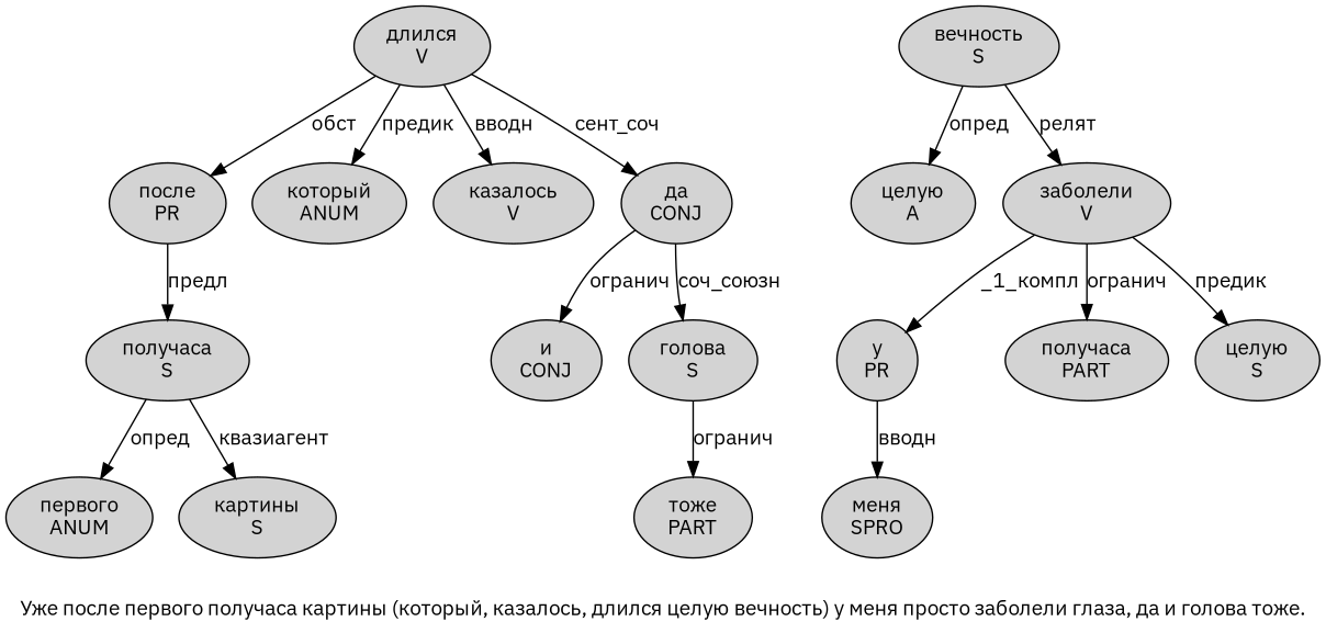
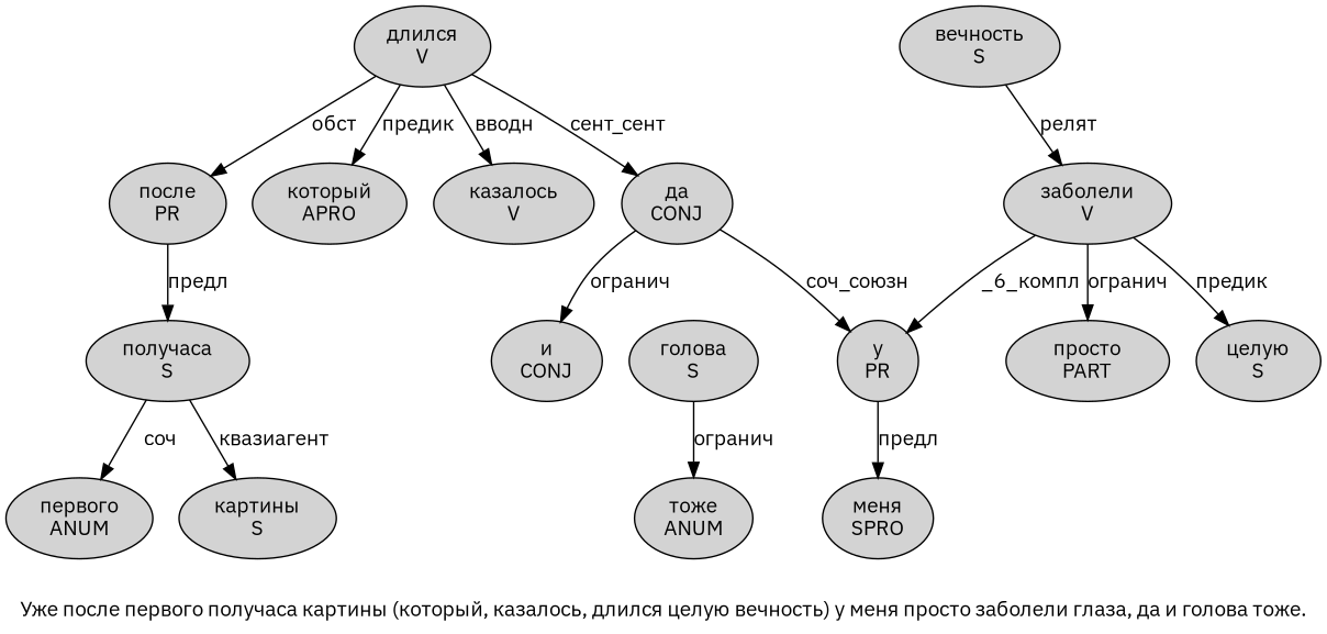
  digraph {
    fontname="IBM Plex Sans"
    label="Уже после первого получаса картины (который, казалось, длился целую вечность) у меня просто заболели глаза, да и голова тоже."
    node [fillcolor=lightgray fontname="IBM Plex Sans" penwidth=1 shape=ellipse style=filled]
    edge [fontname="IBM Plex Sans"]
    n1 [label="после\nPR"]
    n2 [label="получаса\nS"]
    n3 [label="первого\nANUM"]
    n4 [label="картины\nS"]
-   n5 [label="который\nANUM"]
+   n5 [label="который\nAPRO"]
    n6 [label="казалось\nV"]
    n7 [label="длился\nV"]
    n8 [label="да\nCONJ"]
    n9 [label="вечность\nS"]
-   n10 [label="целую\nA"]
    n11 [label="заболели\nV"]
    n12 [label="и\nCONJ"]
    n13 [label="голова\nS"]
    n14 [label="у\nPR"]
-   n15 [label="получаса\nPART"]
+   n15 [label="просто\nPART"]
    n16 [label="целую\nS"]
    n17 [label="меня\nSPRO"]
-   n18 [label="тоже\nPART"]
+   n18 [label="тоже\nANUM"]
    n1 -> n2 [label="предл"]
-   n2 -> n3 [label="опред"]
+   n2 -> n3 [label="соч"]
    n2 -> n4 [label="квазиагент"]
    n7 -> n1 [label="обст"]
    n7 -> n5 [label="предик"]
    n7 -> n6 [label="вводн"]
-   n7 -> n8 [label="сент_соч"]
+   n7 -> n8 [label="сент_сент"]
    n8 -> n12 [label="огранич"]
-   n8 -> n13 [label="соч_союзн"]
-   n9 -> n10 [label="опред"]
+   n8 -> n14 [label="соч_союзн"]
    n9 -> n11 [label="релят"]
-   n11 -> n14 [label="_1_компл"]
+   n11 -> n14 [label="_6_компл"]
    n11 -> n15 [label="огранич"]
    n11 -> n16 [label="предик"]
    n13 -> n18 [label="огранич"]
-   n14 -> n17 [label="вводн"]
+   n14 -> n17 [label="предл"]
  }
